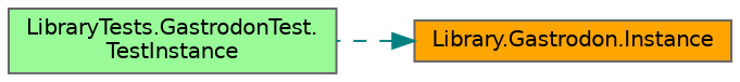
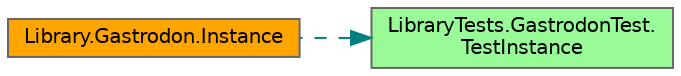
  digraph {
    rankdir=RL
    node [fontname=Helvetica fontsize=10 shape=box style=filled]
    n1 [color=gray40 fillcolor=orange fontcolor=black height=0.2 label="Library.Gastrodon.Instance" width=0.4]
    n2 [color=grey40 fillcolor=palegreen height=0.2 label="LibraryTests.GastrodonTest.\lTestInstance" width=0.4]
-   n1 -> n2 [color=teal dir=back fontname=Helvetica fontsize=10 labelfontname=Helvetica labelfontsize=10 style=dashed]
+   n2 -> n1 [color=teal dir=back fontname=Helvetica fontsize=10 labelfontname=Helvetica labelfontsize=10 style=dashed]
  }
